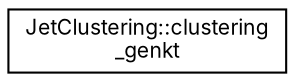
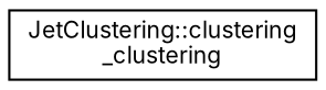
  digraph {
    rankdir=LR
    fontname=Inter
-   n1 [color=black fillcolor=white fontname=Inter fontsize=10 height=0.2 label="JetClustering::clustering\l_genkt" shape=record style=filled width=0.4]
+   n1 [color=black fillcolor=white fontname=Inter fontsize=10 height=0.2 label="JetClustering::clustering\l_clustering" shape=record style=filled width=0.4]
  }
